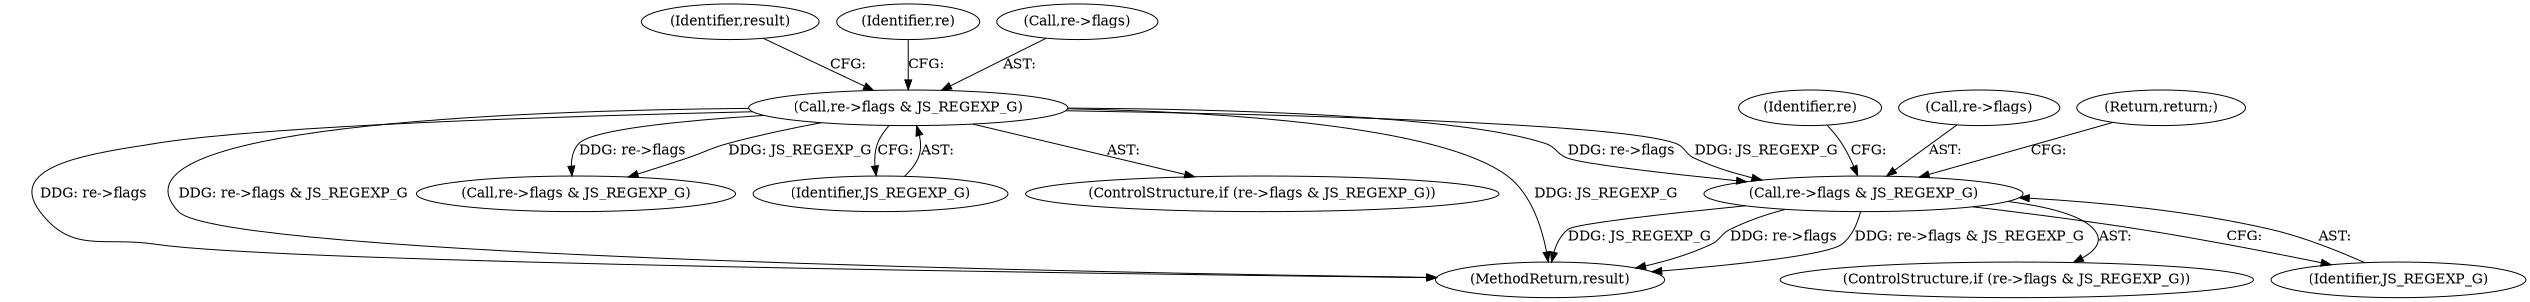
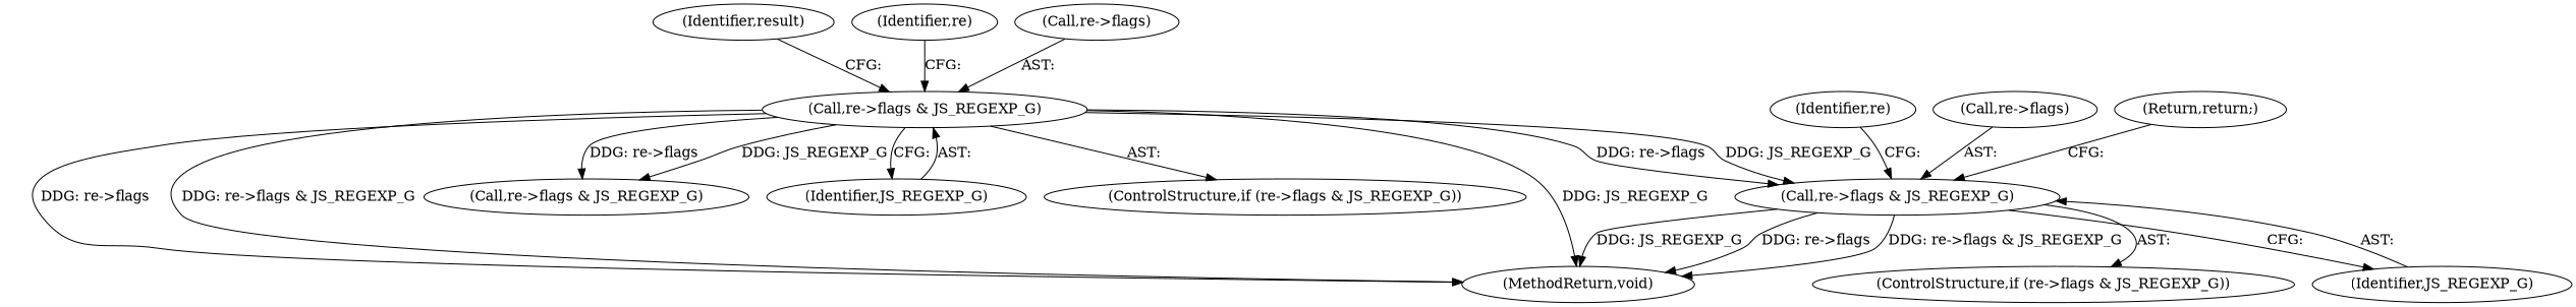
  digraph {
    n1 [label="(Call,re->flags & JS_REGEXP_G)"]
    n2 [label="(Identifier,JS_REGEXP_G)"]
-   n3 [label="(MethodReturn,result)"]
+   n3 [label="(MethodReturn,void)"]
    n4 [label="(ControlStructure,if (re->flags & JS_REGEXP_G))"]
    n5 [label="(Call,re->flags & JS_REGEXP_G)"]
    n6 [label="(Call,re->flags & JS_REGEXP_G)"]
    n7 [label="(Identifier,JS_REGEXP_G)"]
    n8 [label="(ControlStructure,if (re->flags & JS_REGEXP_G))"]
    n9 [label="(Identifier,result)"]
    n10 [label="(Identifier,re)"]
    n11 [label="(Identifier,re)"]
    n12 [label="(Call,re->flags)"]
    n13 [label="(Return,return;)"]
    n14 [label="(Call,re->flags)"]
    n1 -> n2 [label="CFG: "]
    n1 -> n3 [label="DDG: re->flags & JS_REGEXP_G"]
    n1 -> n3 [label="DDG: JS_REGEXP_G"]
    n1 -> n3 [label="DDG: re->flags"]
    n1 -> n4 [label="AST: "]
    n2 -> n1 [label="AST: "]
    n5 -> n1 [label="DDG: re->flags"]
    n5 -> n1 [label="DDG: JS_REGEXP_G"]
    n5 -> n3 [label="DDG: JS_REGEXP_G"]
    n5 -> n3 [label="DDG: re->flags"]
    n5 -> n3 [label="DDG: re->flags & JS_REGEXP_G"]
    n5 -> n6 [label="DDG: re->flags"]
    n5 -> n6 [label="DDG: JS_REGEXP_G"]
    n5 -> n7 [label="CFG: "]
    n5 -> n8 [label="AST: "]
    n7 -> n5 [label="AST: "]
    n9 -> n5 [label="CFG: "]
    n10 -> n5 [label="CFG: "]
    n11 -> n1 [label="CFG: "]
    n12 -> n1 [label="AST: "]
    n13 -> n1 [label="CFG: "]
    n14 -> n5 [label="AST: "]
  }
